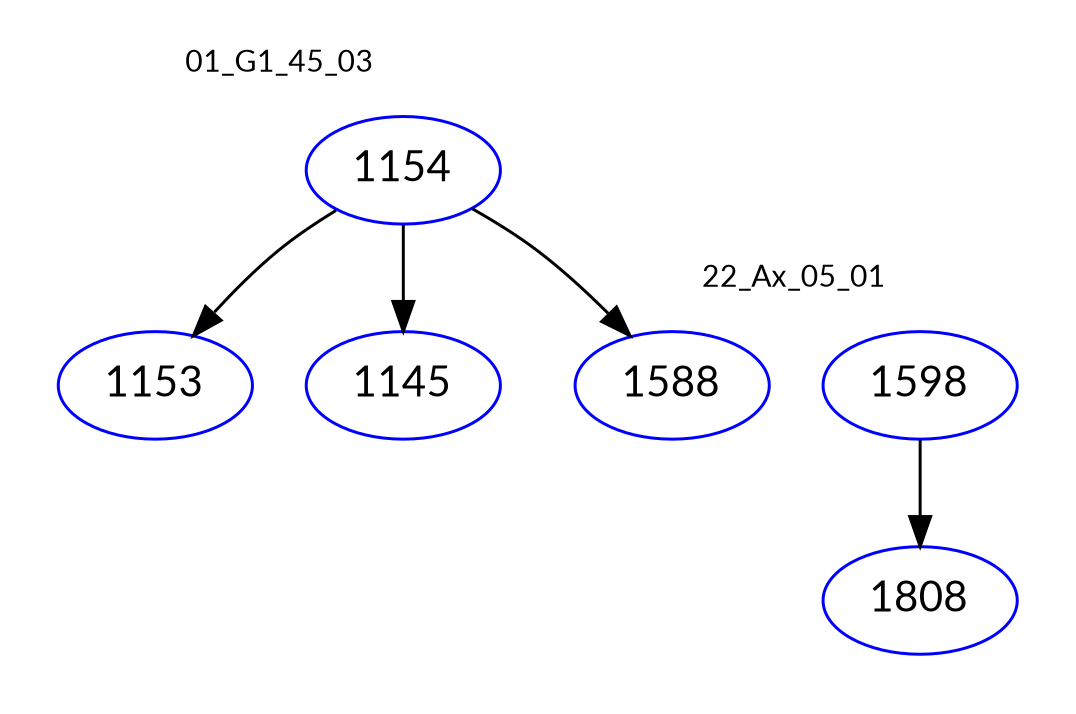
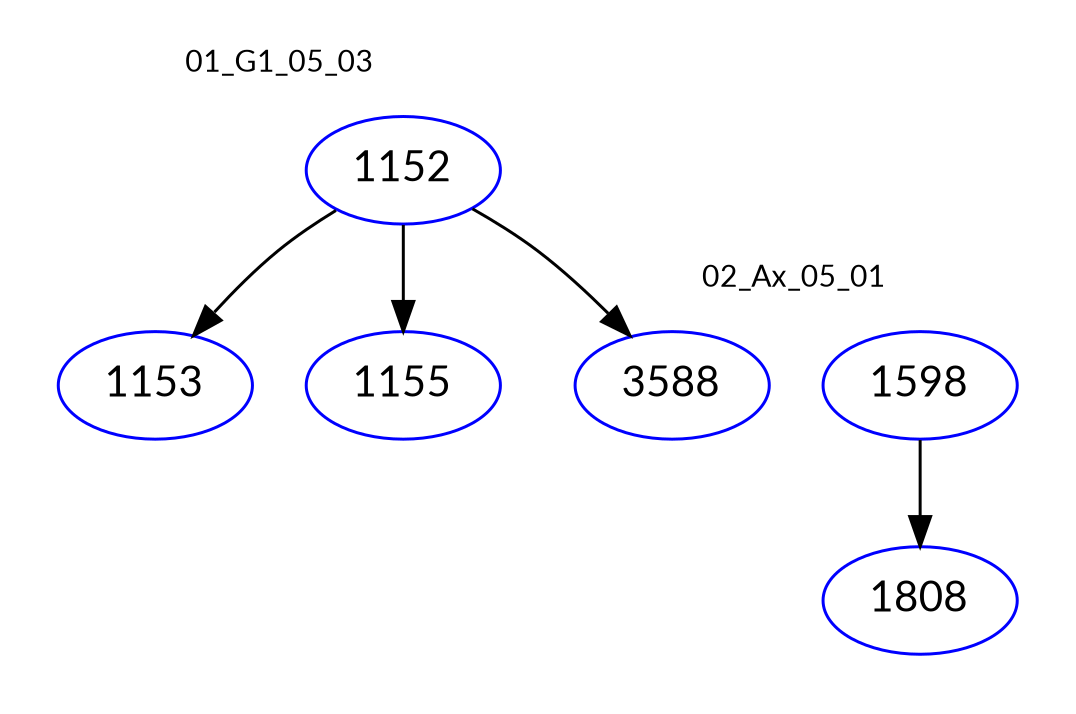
  digraph {
    fontname=Lato
    node [color=blue fontname=Lato]
    edge [color=black fontname=Lato]
    n1 [label=1598]
-   n2 [label=1588]
+   n2 [label=3588]
    n3 [label=1808]
-   n4 [label=1154]
+   n4 [label=1152]
    n5 [label=1153]
-   n6 [label=1145]
+   n6 [label=1155]
    subgraph cluster_1 {
      color=white
      fontsize=10
-     label="22_Ax_05_01"
+     label="02_Ax_05_01"
      n1
      n2
      n3
    }
    subgraph cluster_2 {
      color=white
      fontsize=10
-     label="01_G1_45_03"
+     label="01_G1_05_03"
      n4
      n5
      n6
    }
    n1 -> n3
    n4 -> n2
    n4 -> n5
    n4 -> n6
  }
